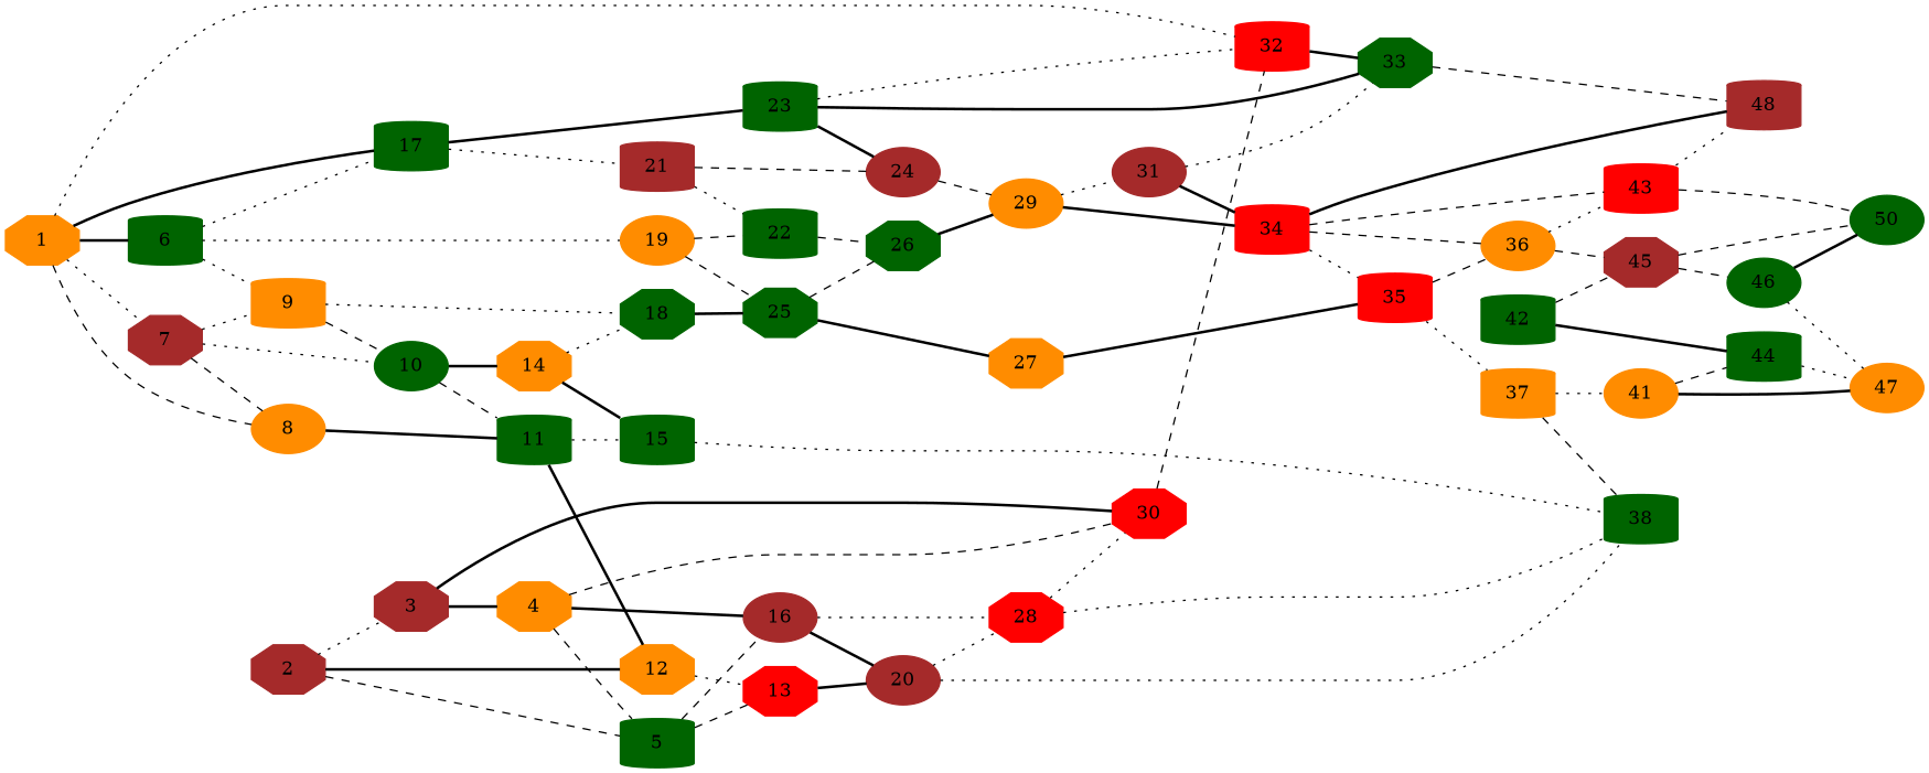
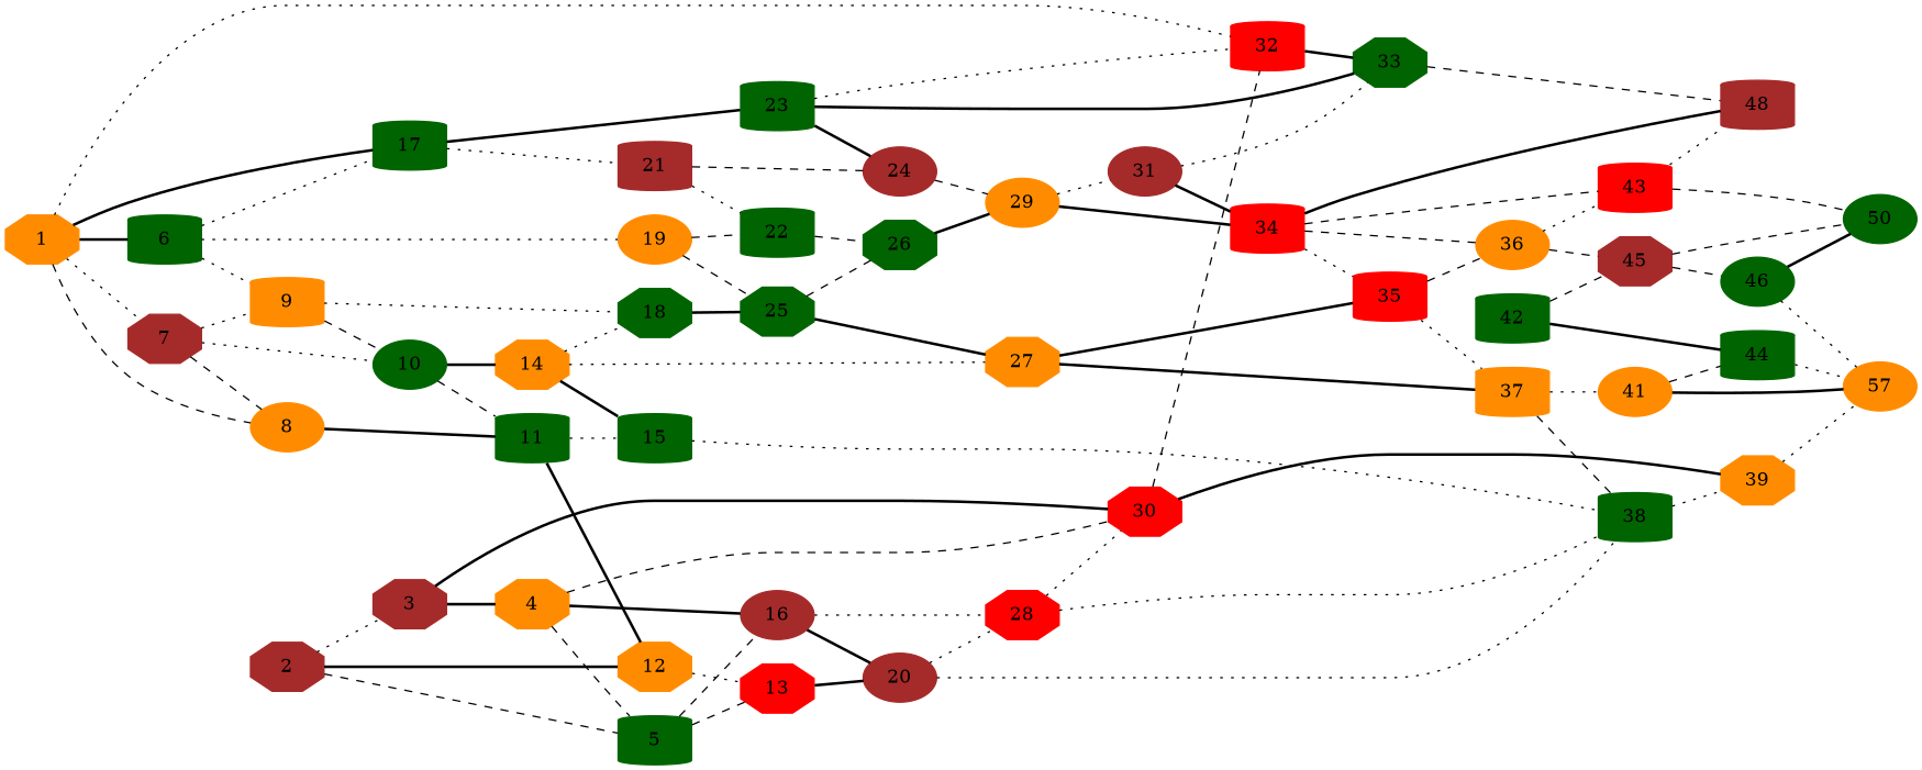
  graph {
    rankdir=LR
    node [color=darkgreen shape=cylinder style=filled]
    edge [style=dotted weight=1.0]
    1 [color=darkorange shape=octagon]
    6
    7 [color=brown shape=octagon]
    8 [color=darkorange shape=ellipse]
    17
    32 [color=red]
    9 [color=darkorange]
    19 [color=darkorange shape=ellipse]
    10 [shape=ellipse]
    11
    21 [color=brown]
    23
    33 [shape=octagon]
    2 [color=brown shape=octagon]
    3 [color=brown shape=octagon]
    5
    12 [color=darkorange shape=octagon]
    4 [color=darkorange shape=octagon]
    30 [color=red shape=octagon]
    16 [color=brown shape=ellipse]
    13 [color=red shape=octagon]
+   39 [color=darkorange shape=octagon]
    20 [color=brown shape=ellipse]
    28 [color=red shape=octagon]
    18 [shape=octagon]
    25 [shape=octagon]
    22
    14 [color=darkorange shape=octagon]
    15
    27 [color=darkorange shape=octagon]
    38
    35 [color=red]
    37 [color=darkorange]
    24 [color=brown shape=ellipse]
    26 [shape=octagon]
    29 [color=darkorange shape=ellipse]
    48 [color=brown]
    31 [color=brown shape=ellipse]
    34 [color=red]
    36 [color=darkorange shape=ellipse]
    41 [color=darkorange shape=ellipse]
    43 [color=red]
-   47 [color=darkorange shape=ellipse]
+   47 [color=darkorange shape=ellipse label=57]
    45 [color=brown shape=octagon]
    50 [shape=ellipse]
    46 [shape=ellipse]
    44
    42
    1 -- 6 [style=bold]
    1 -- 7
    1 -- 8 [style=dashed]
    1 -- 17 [style=bold]
    1 -- 32
    6 -- 17
    6 -- 9
    6 -- 19
    7 -- 8 [style=dashed]
    7 -- 9
    7 -- 10
    8 -- 11 [style=bold]
    17 -- 21
    17 -- 23 [style=bold]
    32 -- 33 [style=bold]
    9 -- 10 [style=dashed]
    9 -- 18
    19 -- 25 [style=dashed]
    19 -- 22 [style=dashed]
    10 -- 11 [style=dashed]
    10 -- 14 [style=bold]
    11 -- 12 [style=bold]
    11 -- 15
    21 -- 22 [weight=2.0]
    21 -- 24 [style=dashed]
    23 -- 32
    23 -- 33 [style=bold]
    23 -- 24 [style=bold]
    33 -- 48 [style=dashed]
    2 -- 3
    2 -- 5 [style=dashed]
    2 -- 12 [style=bold]
    3 -- 4 [style=bold]
    3 -- 30 [style=bold]
    5 -- 16 [style=dashed]
    5 -- 13 [style=dashed]
    12 -- 13
    4 -- 5 [style=dashed]
    4 -- 30 [style=dashed]
    4 -- 16 [style=bold]
    30 -- 32 [style=dashed weight=2.0]
+   30 -- 39 [style=bold]
    16 -- 20 [style=bold]
    16 -- 28
    13 -- 20 [style=bold]
+   39 -- 47
    20 -- 28
    20 -- 38
    28 -- 30
    28 -- 38
    18 -- 25 [style=bold]
    25 -- 27 [style=bold]
    25 -- 26 [style=dashed]
    22 -- 26 [style=dashed]
    14 -- 18
    14 -- 15 [style=bold]
+   14 -- 27
    15 -- 38
    27 -- 35 [style=bold]
+   27 -- 37 [style=bold]
+   38 -- 39
    35 -- 37
    35 -- 36 [style=dashed weight=2.0]
    37 -- 38 [style=dashed weight=2.0]
    37 -- 41 [weight=2.0]
    24 -- 29 [style=dashed]
    26 -- 29 [style=bold]
    29 -- 31
    29 -- 34 [style=bold]
    31 -- 33
    31 -- 34 [style=bold]
    34 -- 35
    34 -- 48 [style=bold]
    34 -- 36 [style=dashed]
    34 -- 43 [style=dashed]
    36 -- 43
    36 -- 45 [style=dashed]
    41 -- 47 [style=bold]
    41 -- 44 [style=dashed]
    43 -- 48
    43 -- 50 [style=dashed]
    45 -- 50 [style=dashed]
    45 -- 46 [style=dashed]
    46 -- 47
    46 -- 50 [style=bold]
    44 -- 47
    42 -- 45 [style=dashed]
    42 -- 44 [style=bold weight=2.0]
  }
